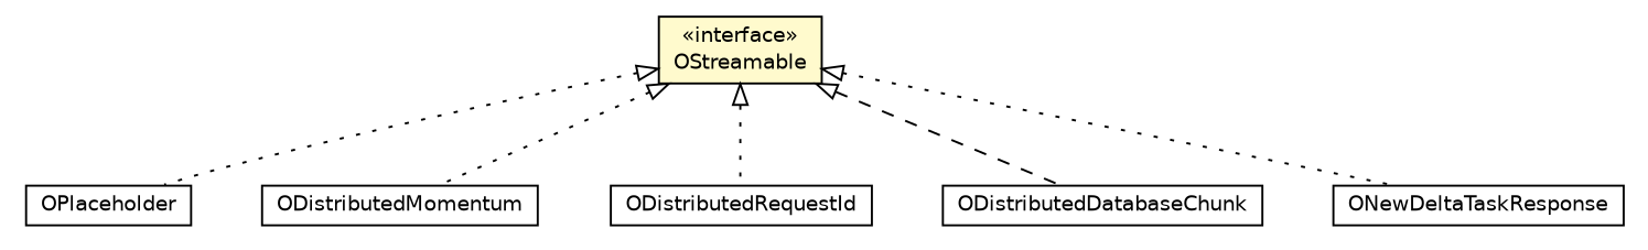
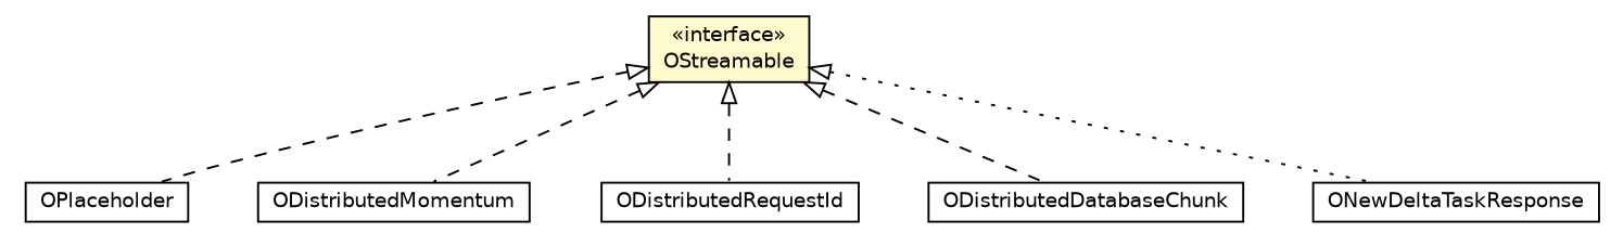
  digraph {
    nodesep=0.25
    ranksep=0.5
    node [fontcolor=black fontname=Helvetica fontsize=10.0 shape=plaintext]
    edge [arrowtail=empty dir=back fontname=Helvetica fontsize=10 headport=p labelfontname=Helvetica labelfontsize=10 style=dashed tailport=p]
    n1 [label=<<table title="com.orientechnologies.orient.core.db.record.OPlaceholder" border="0" cellborder="1" cellspacing="0" cellpadding="2" port="p" href="../db/record/OPlaceholder.html"> 		<tr><td><table border="0" cellspacing="0" cellpadding="1"> <tr><td align="center" balign="center"> OPlaceholder </td></tr> 		</table></td></tr> 		</table>>]
    n2 [label=<<table title="com.orientechnologies.orient.core.serialization.OStreamable" border="0" cellborder="1" cellspacing="0" cellpadding="2" port="p" bgcolor="lemonChiffon" href="./OStreamable.html"> 		<tr><td><table border="0" cellspacing="0" cellpadding="1"> <tr><td align="center" balign="center"> &#171;interface&#187; </td></tr> <tr><td align="center" balign="center"> OStreamable </td></tr> 		</table></td></tr> 		</table>>]
    n3 [label=<<table title="com.orientechnologies.orient.server.distributed.ODistributedMomentum" border="0" cellborder="1" cellspacing="0" cellpadding="2" port="p" href="../../server/distributed/ODistributedMomentum.html"> 		<tr><td><table border="0" cellspacing="0" cellpadding="1"> <tr><td align="center" balign="center"> ODistributedMomentum </td></tr> 		</table></td></tr> 		</table>>]
    n4 [label=<<table title="com.orientechnologies.orient.server.distributed.ODistributedRequestId" border="0" cellborder="1" cellspacing="0" cellpadding="2" port="p" href="../../server/distributed/ODistributedRequestId.html"> 		<tr><td><table border="0" cellspacing="0" cellpadding="1"> <tr><td align="center" balign="center"> ODistributedRequestId </td></tr> 		</table></td></tr> 		</table>>]
    n5 [label=<<table title="com.orientechnologies.orient.server.distributed.impl.ODistributedDatabaseChunk" border="0" cellborder="1" cellspacing="0" cellpadding="2" port="p" href="../../server/distributed/impl/ODistributedDatabaseChunk.html"> 		<tr><td><table border="0" cellspacing="0" cellpadding="1"> <tr><td align="center" balign="center"> ODistributedDatabaseChunk </td></tr> 		</table></td></tr> 		</table>>]
    n6 [label=<<table title="com.orientechnologies.orient.server.distributed.impl.task.ONewDeltaTaskResponse" border="0" cellborder="1" cellspacing="0" cellpadding="2" port="p" href="../../server/distributed/impl/task/ONewDeltaTaskResponse.html"> 		<tr><td><table border="0" cellspacing="0" cellpadding="1"> <tr><td align="center" balign="center"> ONewDeltaTaskResponse </td></tr> 		</table></td></tr> 		</table>>]
-   n2 -> n1 [style=dotted]
-   n2 -> n3 [style=dotted]
-   n2 -> n4 [style=dotted]
+   n2 -> n1
+   n2 -> n3
+   n2 -> n4
    n2 -> n5
    n2 -> n6 [style=dotted]
  }
